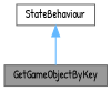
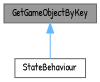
  digraph {
    fontname="Patrick Hand"
    node [color=gray40 fontname="Patrick Hand" fontsize=10 shape=box style=filled]
    n1 [fillcolor=grey60 fontcolor=black height=0.2 label=GetGameObjectByKey width=0.4]
    n2 [fillcolor=white height=0.2 label=StateBehaviour width=0.4]
-   n2 -> n1 [color=steelblue1 dir=back fontname="Patrick Hand" fontsize=10 labelfontname=Helvetica labelfontsize=10 style=solid]
+   n1 -> n2 [color=steelblue1 dir=back fontname="Patrick Hand" fontsize=10 labelfontname=Helvetica labelfontsize=10 style=solid]
  }
